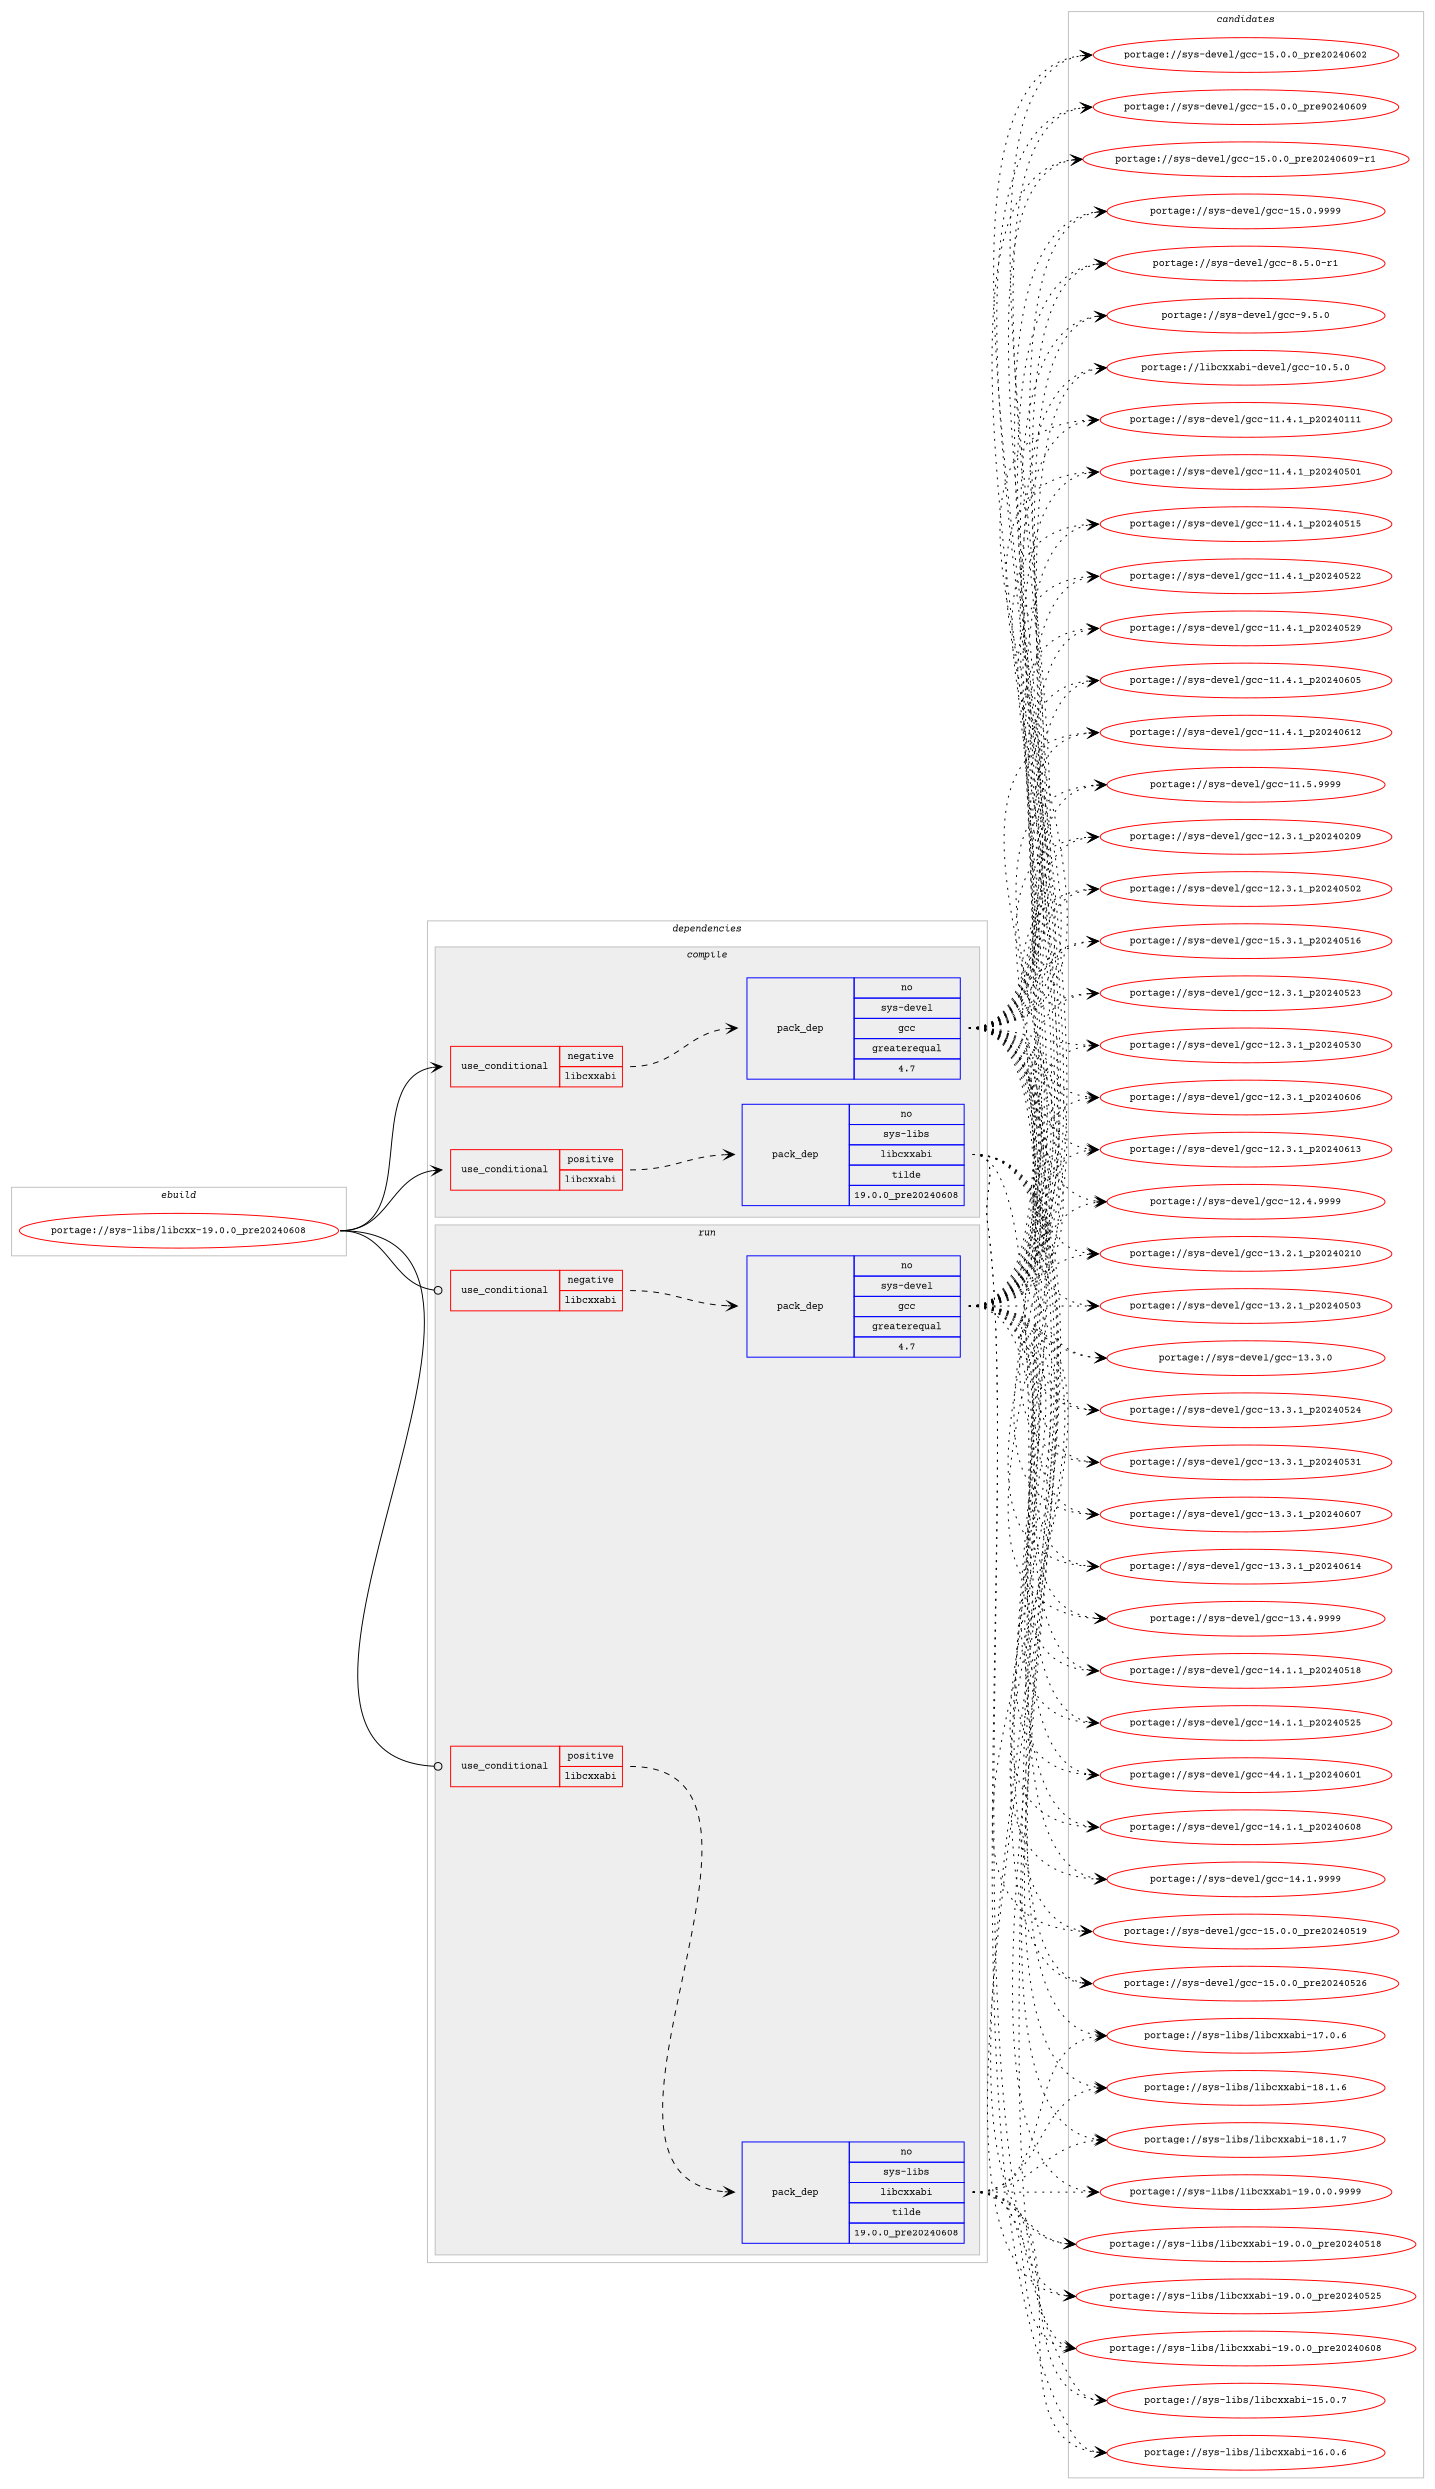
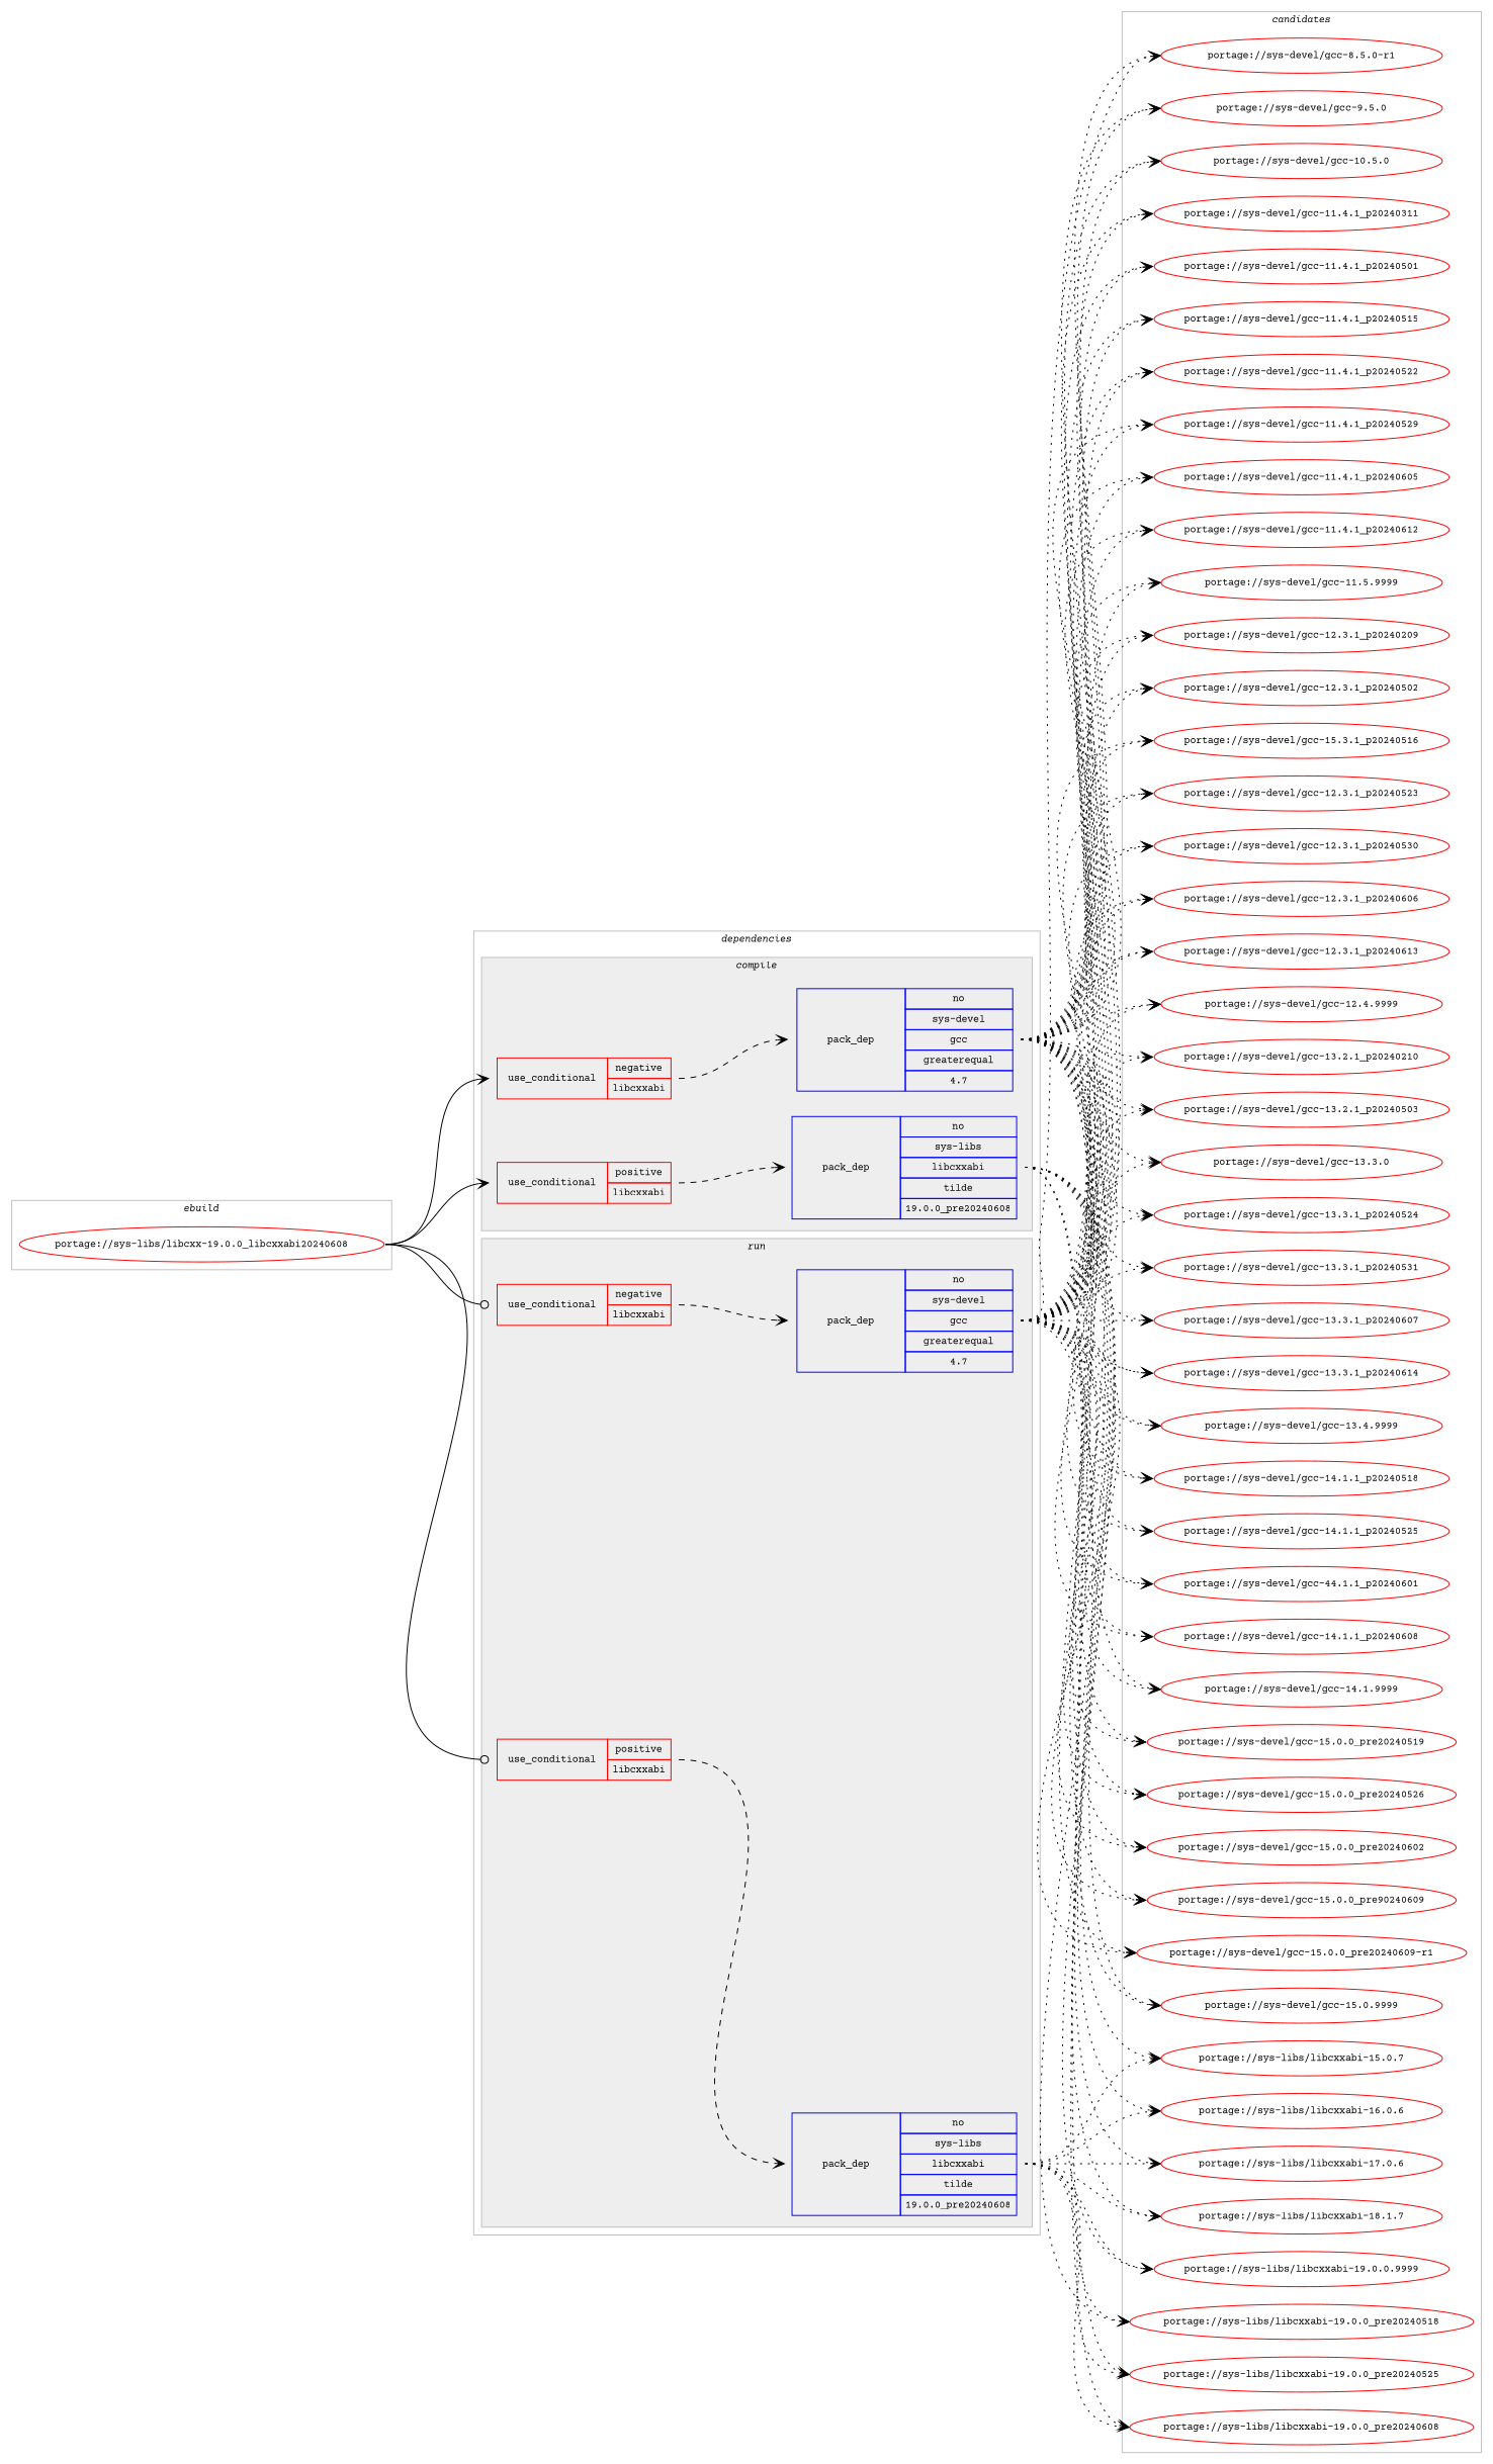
  digraph {
    compound=true
    concentrate=true
    fontname="Courier Prime"
    fontsize=10
    newrank=true
    rankdir=LR
    ranksep=1.5
    node [color=red fontname="Courier Prime" fontsize=10]
    edge [arrowhead=vee fontname="Courier Prime" headport=w style=dotted tailport=e weight=100]
-   n1 [label="portage://sys-libs/libcxx-19.0.0_pre20240608" width=4]
+   n1 [label="portage://sys-libs/libcxx-19.0.0_libcxxabi20240608" width=4]
    n2 [color=blue label=<<TABLE BORDER="0" CELLBORDER="1" CELLSPACING="0" CELLPADDING="4" WIDTH="220"><TR><TD ROWSPAN="6" CELLPADDING="30">pack_dep</TD></TR><TR><TD WIDTH="110">no</TD></TR><TR><TD>sys-devel</TD></TR><TR><TD>gcc</TD></TR><TR><TD>greaterequal</TD></TR><TR><TD>4.7</TD></TR></TABLE>> shape=none]
    n3 [label=<<TABLE BORDER="0" CELLBORDER="1" CELLSPACING="0" CELLPADDING="4"><TR><TD ROWSPAN="3" CELLPADDING="10">use_conditional</TD></TR><TR><TD>negative</TD></TR><TR><TD>libcxxabi</TD></TR></TABLE>> shape=none]
    n4 [color=blue label=<<TABLE BORDER="0" CELLBORDER="1" CELLSPACING="0" CELLPADDING="4" WIDTH="220"><TR><TD ROWSPAN="6" CELLPADDING="30">pack_dep</TD></TR><TR><TD WIDTH="110">no</TD></TR><TR><TD>sys-libs</TD></TR><TR><TD>libcxxabi</TD></TR><TR><TD>tilde</TD></TR><TR><TD>19.0.0_pre20240608</TD></TR></TABLE>> shape=none]
    n5 [label=<<TABLE BORDER="0" CELLBORDER="1" CELLSPACING="0" CELLPADDING="4"><TR><TD ROWSPAN="3" CELLPADDING="10">use_conditional</TD></TR><TR><TD>positive</TD></TR><TR><TD>libcxxabi</TD></TR></TABLE>> shape=none]
    n6 [color=blue label=<<TABLE BORDER="0" CELLBORDER="1" CELLSPACING="0" CELLPADDING="4" WIDTH="220"><TR><TD ROWSPAN="6" CELLPADDING="30">pack_dep</TD></TR><TR><TD WIDTH="110">no</TD></TR><TR><TD>sys-devel</TD></TR><TR><TD>gcc</TD></TR><TR><TD>greaterequal</TD></TR><TR><TD>4.7</TD></TR></TABLE>> shape=none]
    n7 [label=<<TABLE BORDER="0" CELLBORDER="1" CELLSPACING="0" CELLPADDING="4"><TR><TD ROWSPAN="3" CELLPADDING="10">use_conditional</TD></TR><TR><TD>negative</TD></TR><TR><TD>libcxxabi</TD></TR></TABLE>> shape=none]
    n8 [color=blue label=<<TABLE BORDER="0" CELLBORDER="1" CELLSPACING="0" CELLPADDING="4" WIDTH="220"><TR><TD ROWSPAN="6" CELLPADDING="30">pack_dep</TD></TR><TR><TD WIDTH="110">no</TD></TR><TR><TD>sys-libs</TD></TR><TR><TD>libcxxabi</TD></TR><TR><TD>tilde</TD></TR><TR><TD>19.0.0_pre20240608</TD></TR></TABLE>> shape=none]
    n9 [label=<<TABLE BORDER="0" CELLBORDER="1" CELLSPACING="0" CELLPADDING="4"><TR><TD ROWSPAN="3" CELLPADDING="10">use_conditional</TD></TR><TR><TD>positive</TD></TR><TR><TD>libcxxabi</TD></TR></TABLE>> shape=none]
-   n10 [label="portage://libcxxabi-devel/gcc-10.5.0" width=4]
-   n11 [label="portage://sys-devel/gcc-11.4.1_p20240111" width=4]
+   n10 [label="portage://sys-devel/gcc-10.5.0" width=4]
+   n11 [label="portage://sys-devel/gcc-11.4.1_p20240311" width=4]
    n12 [label="portage://sys-devel/gcc-11.4.1_p20240501" width=4]
    n13 [label="portage://sys-devel/gcc-11.4.1_p20240515" width=4]
    n14 [label="portage://sys-devel/gcc-11.4.1_p20240522" width=4]
    n15 [label="portage://sys-devel/gcc-11.4.1_p20240529" width=4]
    n16 [label="portage://sys-devel/gcc-11.4.1_p20240605" width=4]
    n17 [label="portage://sys-devel/gcc-11.4.1_p20240612" width=4]
    n18 [label="portage://sys-devel/gcc-11.5.9999" width=4]
    n19 [label="portage://sys-devel/gcc-12.3.1_p20240209" width=4]
    n20 [label="portage://sys-devel/gcc-12.3.1_p20240502" width=4]
    n21 [label="portage://sys-devel/gcc-15.3.1_p20240516" width=4]
    n22 [label="portage://sys-devel/gcc-12.3.1_p20240523" width=4]
    n23 [label="portage://sys-devel/gcc-12.3.1_p20240530" width=4]
    n24 [label="portage://sys-devel/gcc-12.3.1_p20240606" width=4]
    n25 [label="portage://sys-devel/gcc-12.3.1_p20240613" width=4]
    n26 [label="portage://sys-devel/gcc-12.4.9999" width=4]
    n27 [label="portage://sys-devel/gcc-13.2.1_p20240210" width=4]
    n28 [label="portage://sys-devel/gcc-13.2.1_p20240503" width=4]
    n29 [label="portage://sys-devel/gcc-13.3.0" width=4]
    n30 [label="portage://sys-devel/gcc-13.3.1_p20240524" width=4]
    n31 [label="portage://sys-devel/gcc-13.3.1_p20240531" width=4]
    n32 [label="portage://sys-devel/gcc-13.3.1_p20240607" width=4]
    n33 [label="portage://sys-devel/gcc-13.3.1_p20240614" width=4]
    n34 [label="portage://sys-devel/gcc-13.4.9999" width=4]
    n35 [label="portage://sys-devel/gcc-14.1.1_p20240518" width=4]
    n36 [label="portage://sys-devel/gcc-14.1.1_p20240525" width=4]
    n37 [label="portage://sys-devel/gcc-44.1.1_p20240601" width=4]
    n38 [label="portage://sys-devel/gcc-14.1.1_p20240608" width=4]
    n39 [label="portage://sys-devel/gcc-14.1.9999" width=4]
    n40 [label="portage://sys-devel/gcc-15.0.0_pre20240519" width=4]
    n41 [label="portage://sys-devel/gcc-15.0.0_pre20240526" width=4]
    n42 [label="portage://sys-devel/gcc-15.0.0_pre20240602" width=4]
    n43 [label="portage://sys-devel/gcc-15.0.0_pre90240609" width=4]
    n44 [label="portage://sys-devel/gcc-15.0.0_pre20240609-r1" width=4]
    n45 [label="portage://sys-devel/gcc-15.0.9999" width=4]
    n46 [label="portage://sys-devel/gcc-8.5.0-r1" width=4]
    n47 [label="portage://sys-devel/gcc-9.5.0" width=4]
    n48 [label="portage://sys-libs/libcxxabi-15.0.7" width=4]
    n49 [label="portage://sys-libs/libcxxabi-16.0.6" width=4]
    n50 [label="portage://sys-libs/libcxxabi-17.0.6" width=4]
-   n51 [label="portage://sys-libs/libcxxabi-18.1.6" width=4]
    n52 [label="portage://sys-libs/libcxxabi-18.1.7" width=4]
    n53 [label="portage://sys-libs/libcxxabi-19.0.0.9999" width=4]
    n54 [label="portage://sys-libs/libcxxabi-19.0.0_pre20240518" width=4]
    n55 [label="portage://sys-libs/libcxxabi-19.0.0_pre20240525" width=4]
    n56 [label="portage://sys-libs/libcxxabi-19.0.0_pre20240608" width=4]
    subgraph cluster_1 {
      color=gray
      label=<<i>ebuild</i>>
      rank=same
      n1
    }
    subgraph cluster_2 {
      color=gray
      label=<<i>dependencies</i>>
      subgraph cluster_3 {
        color=gray
        fillcolor="#eeeeee"
        label=<<i>compile</i>>
        style=filled
        subgraph sub_4 {
          color=gray
          fillcolor="#eeeeee"
          label=<<i>compile</i>>
          style=filled
          n3
          subgraph sub_5 {
            color=gray
            fillcolor="#eeeeee"
            label=<<i>compile</i>>
            style=filled
            n2
          }
        }
        subgraph sub_6 {
          color=gray
          fillcolor="#eeeeee"
          label=<<i>compile</i>>
          style=filled
          n5
          subgraph sub_7 {
            color=gray
            fillcolor="#eeeeee"
            label=<<i>compile</i>>
            style=filled
            n4
          }
        }
      }
      subgraph cluster_8 {
        color=gray
        fillcolor="#eeeeee"
        label=<<i>compile and run</i>>
        style=filled
      }
      subgraph cluster_9 {
        color=gray
        fillcolor="#eeeeee"
        label=<<i>run</i>>
        style=filled
        subgraph sub_10 {
          color=gray
          fillcolor="#eeeeee"
          label=<<i>run</i>>
          style=filled
          n7
          subgraph sub_11 {
            color=gray
            fillcolor="#eeeeee"
            label=<<i>run</i>>
            style=filled
            n6
          }
        }
        subgraph sub_12 {
          color=gray
          fillcolor="#eeeeee"
          label=<<i>run</i>>
          style=filled
          n9
          subgraph sub_13 {
            color=gray
            fillcolor="#eeeeee"
            label=<<i>run</i>>
            style=filled
            n8
          }
        }
      }
    }
    subgraph cluster_14 {
      color=gray
      label=<<i>candidates</i>>
      rank=same
      subgraph sub_15 {
        color=black
        label=<<i>candidates</i>>
        nodesep=1
        rank=same
        n10
        n11
        n12
        n13
        n14
        n15
        n16
        n17
        n18
        n19
        n20
        n21
        n22
        n23
        n24
        n25
        n26
        n27
        n28
        n29
        n30
        n31
        n32
        n33
        n34
        n35
        n36
        n37
        n38
        n39
        n40
        n41
        n42
        n43
        n44
        n45
        n46
        n47
      }
      subgraph sub_16 {
        color=black
        label=<<i>candidates</i>>
        nodesep=1
        rank=same
        n48
        n49
        n50
-       n51
        n52
        n53
        n54
        n55
        n56
      }
      subgraph sub_17 {
        color=black
        label=<<i>candidates</i>>
        nodesep=1
        rank=same
        n10
        n11
        n12
        n13
        n14
        n15
        n16
        n17
        n18
        n19
        n20
        n21
        n22
        n23
        n24
        n25
        n26
        n27
        n28
        n29
        n30
        n31
        n32
        n33
        n34
        n35
        n36
        n37
        n38
        n39
        n40
        n41
        n42
        n43
        n44
        n45
        n46
        n47
      }
      subgraph sub_18 {
        color=black
        label=<<i>candidates</i>>
        nodesep=1
        rank=same
        n48
        n49
        n50
-       n51
        n52
        n53
        n54
        n55
        n56
      }
    }
    n1 -> n3 [style=solid weight=20]
    n1 -> n5 [style=solid weight=20]
    n1 -> n7 [arrowhead=odot style=solid weight=20]
    n1 -> n9 [arrowhead=odot style=solid weight=20]
    n2 -> n10
    n2 -> n11
    n2 -> n12
    n2 -> n13
    n2 -> n14
    n2 -> n15
    n2 -> n16
    n2 -> n17
    n2 -> n18
    n2 -> n19
    n2 -> n20
    n2 -> n21
    n2 -> n22
    n2 -> n23
    n2 -> n24
    n2 -> n25
    n2 -> n26
    n2 -> n27
    n2 -> n28
    n2 -> n29
    n2 -> n30
    n2 -> n31
    n2 -> n32
    n2 -> n33
    n2 -> n34
    n2 -> n35
    n2 -> n36
    n2 -> n37
    n2 -> n38
    n2 -> n39
    n2 -> n40
    n2 -> n41
    n2 -> n42
    n2 -> n43
    n2 -> n44
    n2 -> n45
    n2 -> n46
    n2 -> n47
    n3 -> n2 [style=dashed weight=20]
    n4 -> n48
    n4 -> n49
    n4 -> n50
-   n4 -> n51
    n4 -> n52
    n4 -> n53
    n4 -> n54
    n4 -> n55
    n4 -> n56
    n5 -> n4 [style=dashed weight=20]
    n6 -> n10
    n6 -> n11
    n6 -> n12
    n6 -> n13
    n6 -> n14
    n6 -> n15
    n6 -> n16
    n6 -> n17
    n6 -> n18
    n6 -> n19
    n6 -> n20
    n6 -> n21
    n6 -> n22
    n6 -> n23
    n6 -> n24
    n6 -> n25
    n6 -> n26
    n6 -> n27
    n6 -> n28
    n6 -> n29
    n6 -> n30
    n6 -> n31
    n6 -> n32
    n6 -> n33
    n6 -> n34
    n6 -> n35
    n6 -> n36
    n6 -> n37
    n6 -> n38
    n6 -> n39
    n6 -> n40
    n6 -> n41
    n6 -> n42
    n6 -> n43
    n6 -> n44
    n6 -> n45
    n6 -> n46
    n6 -> n47
    n7 -> n6 [style=dashed weight=20]
    n8 -> n48
    n8 -> n49
    n8 -> n50
-   n8 -> n51
    n8 -> n52
    n8 -> n53
    n8 -> n54
    n8 -> n55
    n8 -> n56
    n9 -> n8 [style=dashed weight=20]
  }
